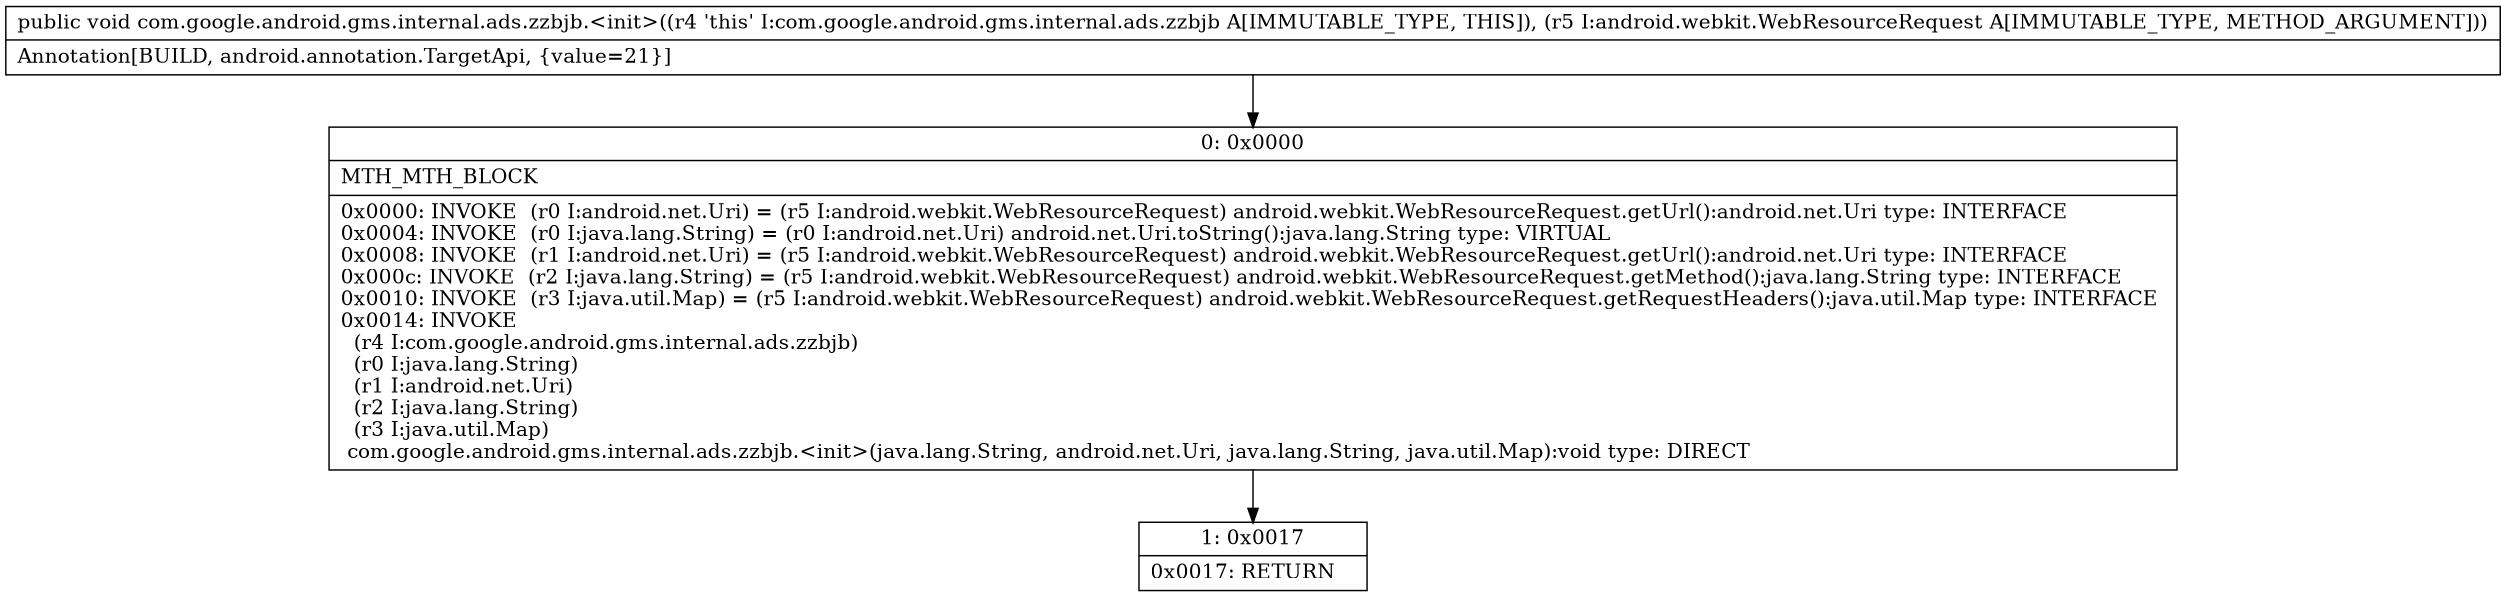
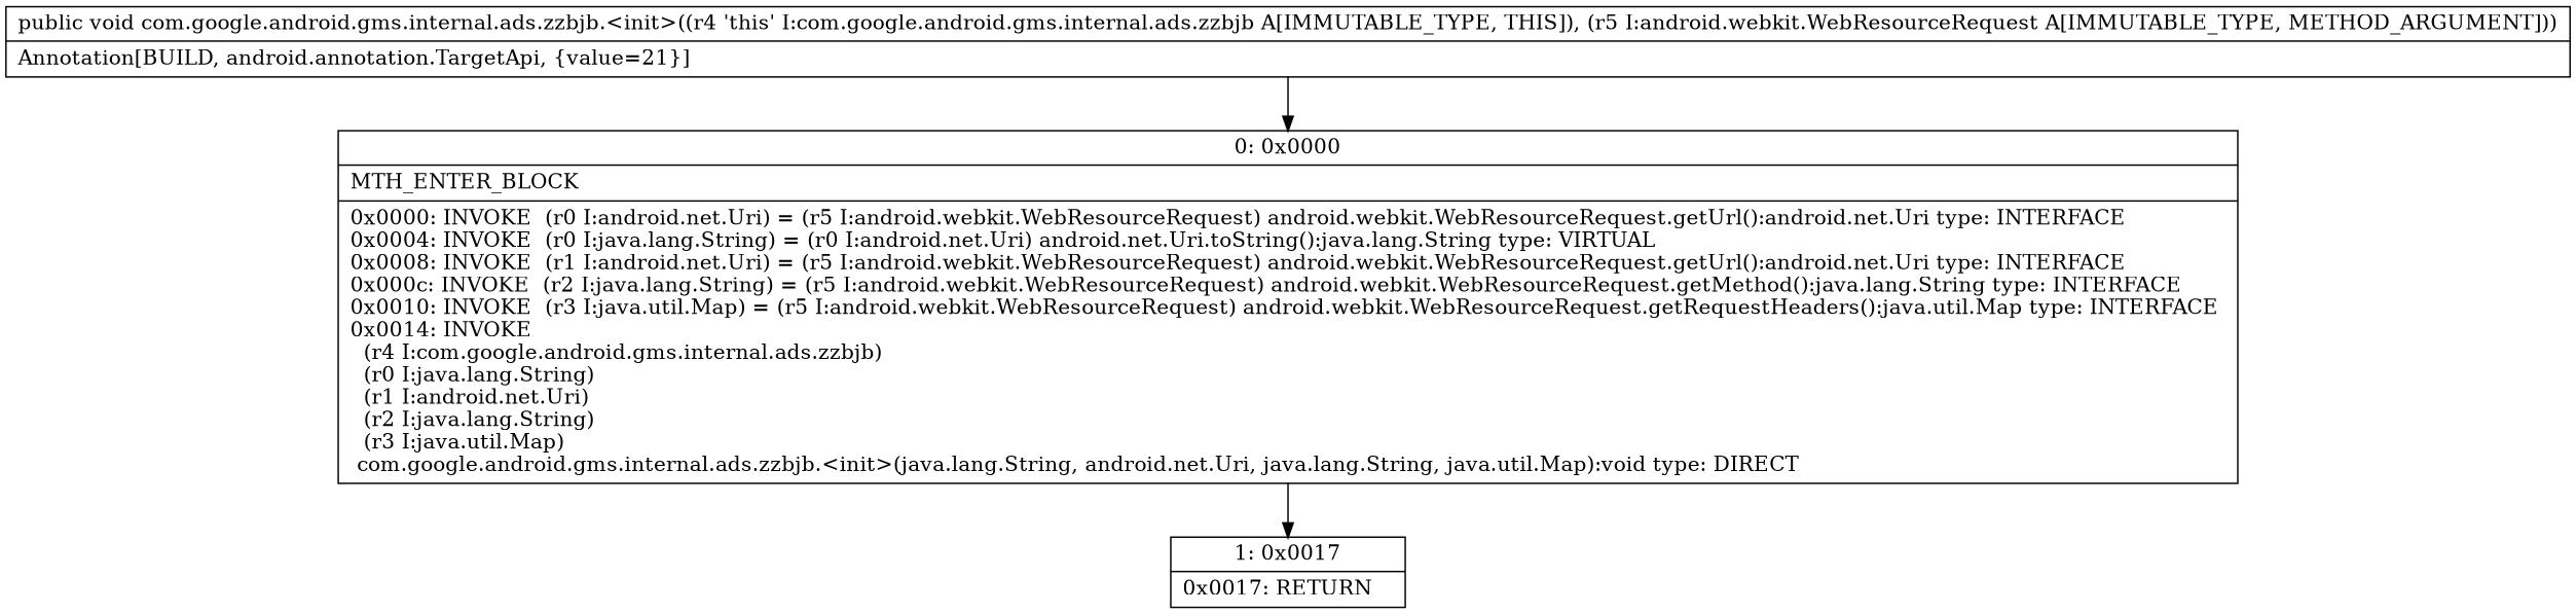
  digraph {
    node [shape=record]
-   n1 [label="{0\:\ 0x0000|MTH_MTH_BLOCK\l|0x0000: INVOKE  (r0 I:android.net.Uri) = (r5 I:android.webkit.WebResourceRequest) android.webkit.WebResourceRequest.getUrl():android.net.Uri type: INTERFACE \l0x0004: INVOKE  (r0 I:java.lang.String) = (r0 I:android.net.Uri) android.net.Uri.toString():java.lang.String type: VIRTUAL \l0x0008: INVOKE  (r1 I:android.net.Uri) = (r5 I:android.webkit.WebResourceRequest) android.webkit.WebResourceRequest.getUrl():android.net.Uri type: INTERFACE \l0x000c: INVOKE  (r2 I:java.lang.String) = (r5 I:android.webkit.WebResourceRequest) android.webkit.WebResourceRequest.getMethod():java.lang.String type: INTERFACE \l0x0010: INVOKE  (r3 I:java.util.Map) = (r5 I:android.webkit.WebResourceRequest) android.webkit.WebResourceRequest.getRequestHeaders():java.util.Map type: INTERFACE \l0x0014: INVOKE  \l  (r4 I:com.google.android.gms.internal.ads.zzbjb)\l  (r0 I:java.lang.String)\l  (r1 I:android.net.Uri)\l  (r2 I:java.lang.String)\l  (r3 I:java.util.Map)\l com.google.android.gms.internal.ads.zzbjb.\<init\>(java.lang.String, android.net.Uri, java.lang.String, java.util.Map):void type: DIRECT \l}"]
+   n1 [label="{0\:\ 0x0000|MTH_ENTER_BLOCK\l|0x0000: INVOKE  (r0 I:android.net.Uri) = (r5 I:android.webkit.WebResourceRequest) android.webkit.WebResourceRequest.getUrl():android.net.Uri type: INTERFACE \l0x0004: INVOKE  (r0 I:java.lang.String) = (r0 I:android.net.Uri) android.net.Uri.toString():java.lang.String type: VIRTUAL \l0x0008: INVOKE  (r1 I:android.net.Uri) = (r5 I:android.webkit.WebResourceRequest) android.webkit.WebResourceRequest.getUrl():android.net.Uri type: INTERFACE \l0x000c: INVOKE  (r2 I:java.lang.String) = (r5 I:android.webkit.WebResourceRequest) android.webkit.WebResourceRequest.getMethod():java.lang.String type: INTERFACE \l0x0010: INVOKE  (r3 I:java.util.Map) = (r5 I:android.webkit.WebResourceRequest) android.webkit.WebResourceRequest.getRequestHeaders():java.util.Map type: INTERFACE \l0x0014: INVOKE  \l  (r4 I:com.google.android.gms.internal.ads.zzbjb)\l  (r0 I:java.lang.String)\l  (r1 I:android.net.Uri)\l  (r2 I:java.lang.String)\l  (r3 I:java.util.Map)\l com.google.android.gms.internal.ads.zzbjb.\<init\>(java.lang.String, android.net.Uri, java.lang.String, java.util.Map):void type: DIRECT \l}"]
    n2 [label="{1\:\ 0x0017|0x0017: RETURN   \l}"]
    n3 [label="{public void com.google.android.gms.internal.ads.zzbjb.\<init\>((r4 'this' I:com.google.android.gms.internal.ads.zzbjb A[IMMUTABLE_TYPE, THIS]), (r5 I:android.webkit.WebResourceRequest A[IMMUTABLE_TYPE, METHOD_ARGUMENT]))  | Annotation[BUILD, android.annotation.TargetApi, \{value=21\}]\l}"]
    n1 -> n2
    n3 -> n1
  }
